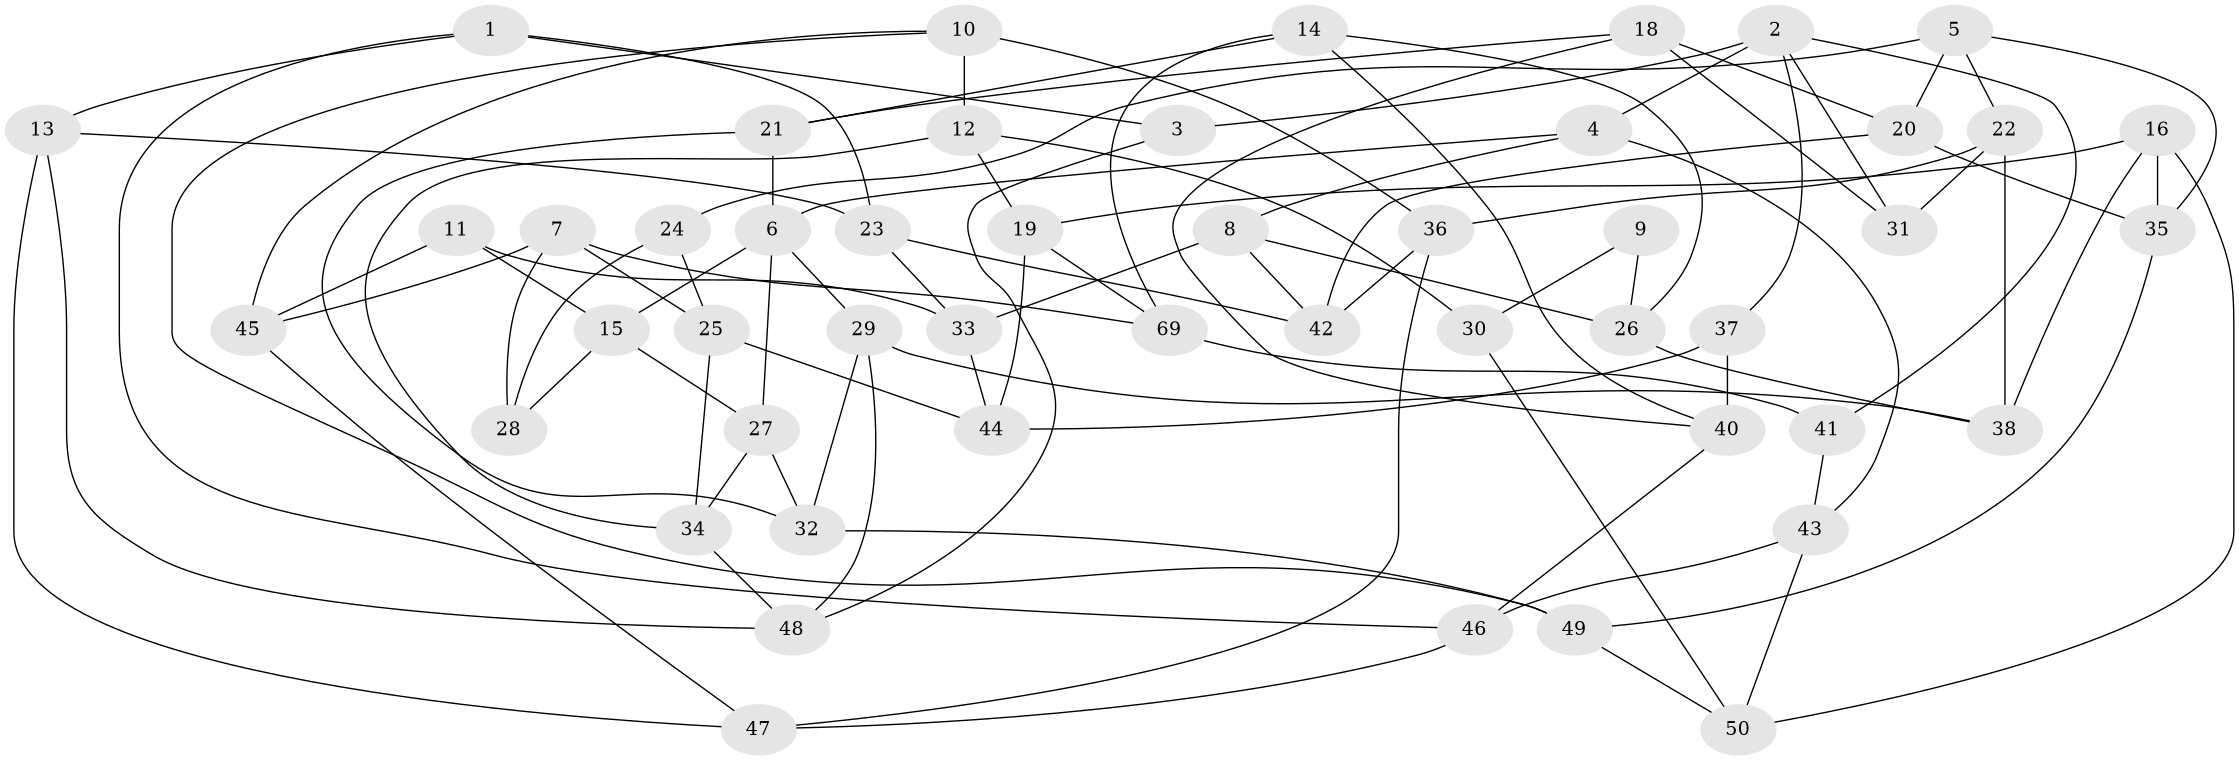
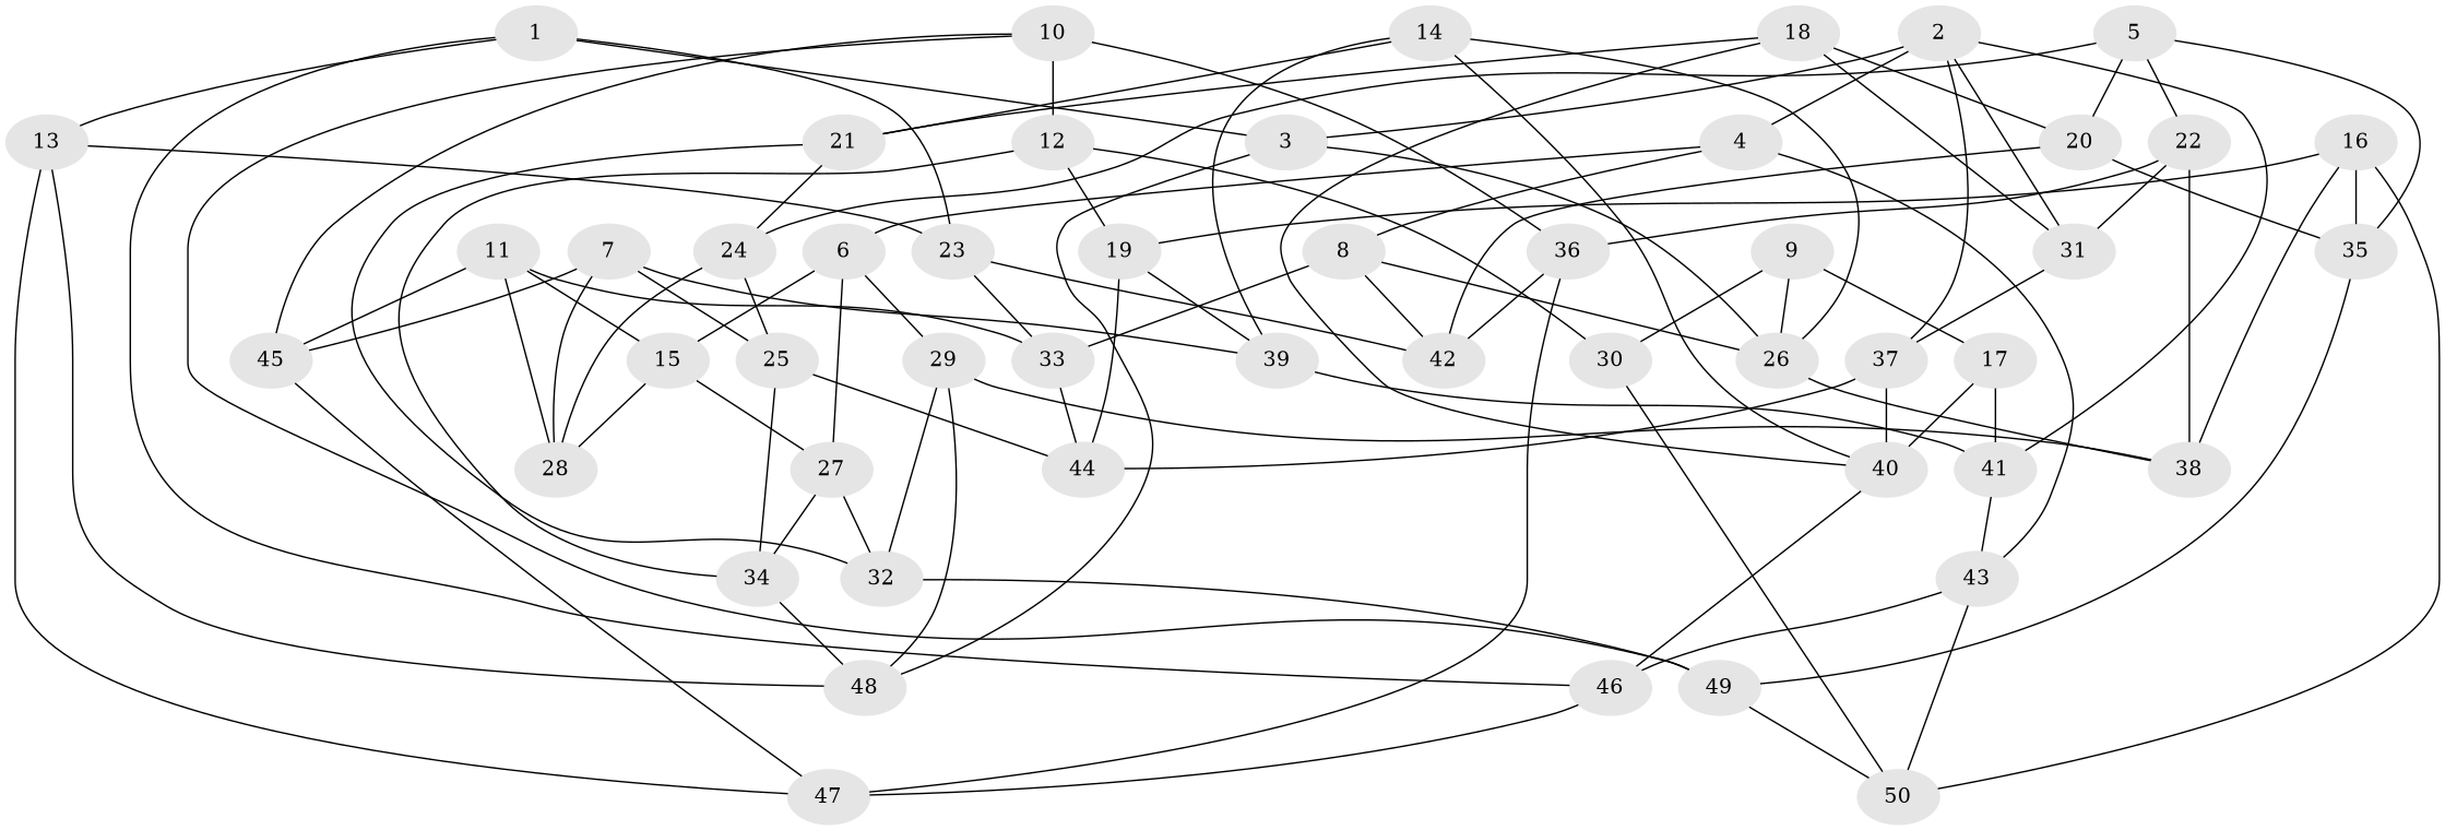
  graph {
    node [color=gray90 style=filled]
    1
    3
    13
    23
    46
    26
    48
    47
    33
    42
    2
    4
    37
    41
    31
    6
    8
    43
    40
    44
    38
    15
    27
    29
    50
    5
    20
    22
    24
    35
    36
    25
    28
    49
    34
    32
    7
-   39 [label=69]
+   39
    45
    9
+   17
    30
    10
    12
    19
    11
    14
    21
    16
    18
    1 -- 3
    1 -- 13
    1 -- 23
    1 -- 46
+   3 -- 26
    3 -- 48
    13 -- 23
    13 -- 48
    13 -- 47
    23 -- 33
    23 -- 42
    46 -- 47
    26 -- 38
    33 -- 44
    2 -- 3
    2 -- 4
    2 -- 37
    2 -- 41
    2 -- 31
    4 -- 6
    4 -- 8
    4 -- 43
    37 -- 40
    37 -- 44
    41 -- 43
+   31 -- 37
    6 -- 15
    6 -- 27
    6 -- 29
    8 -- 26
    8 -- 33
    8 -- 42
    43 -- 46
    43 -- 50
    40 -- 46
    15 -- 27
    15 -- 28
    27 -- 34
    27 -- 32
    29 -- 48
    29 -- 38
    29 -- 32
    5 -- 20
    5 -- 22
    5 -- 24
    5 -- 35
    20 -- 42
    20 -- 35
    22 -- 31
    22 -- 38
    22 -- 36
    24 -- 25
    24 -- 28
    35 -- 49
    36 -- 47
    36 -- 42
    25 -- 44
    25 -- 34
    49 -- 50
    34 -- 48
    32 -- 49
    7 -- 25
    7 -- 28
    7 -- 39
    7 -- 45
    39 -- 41
    45 -- 47
    9 -- 26
+   9 -- 17
    9 -- 30
+   17 -- 41
+   17 -- 40
    30 -- 50
    10 -- 36
    10 -- 49
    10 -- 45
    10 -- 12
    12 -- 34
    12 -- 30
    12 -- 19
    19 -- 44
    19 -- 39
    11 -- 33
    11 -- 15
+   11 -- 28
    11 -- 45
    14 -- 26
    14 -- 40
    14 -- 39
    14 -- 21
-   21 -- 6
+   21 -- 24
    21 -- 32
    16 -- 38
    16 -- 50
    16 -- 35
    16 -- 19
    18 -- 31
    18 -- 40
    18 -- 20
    18 -- 21
  }
